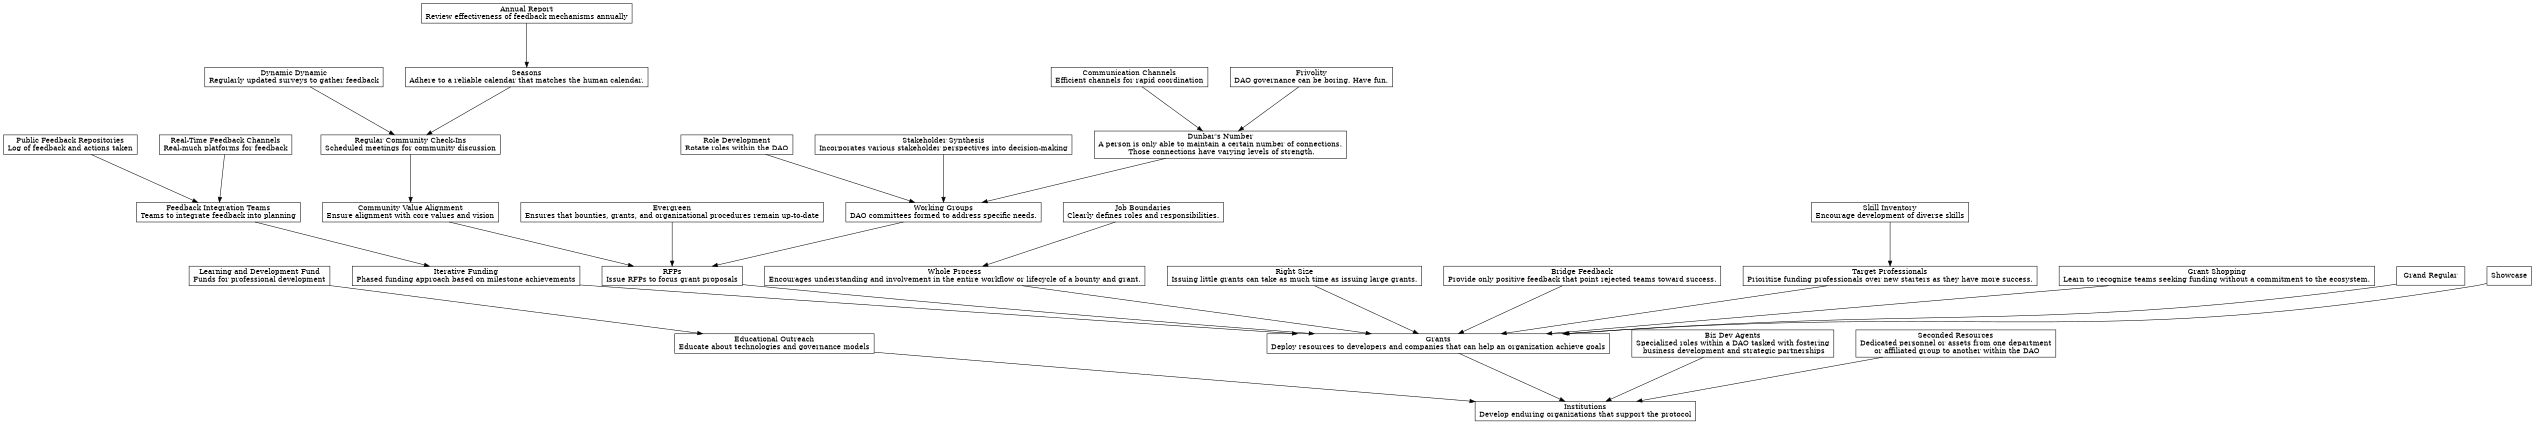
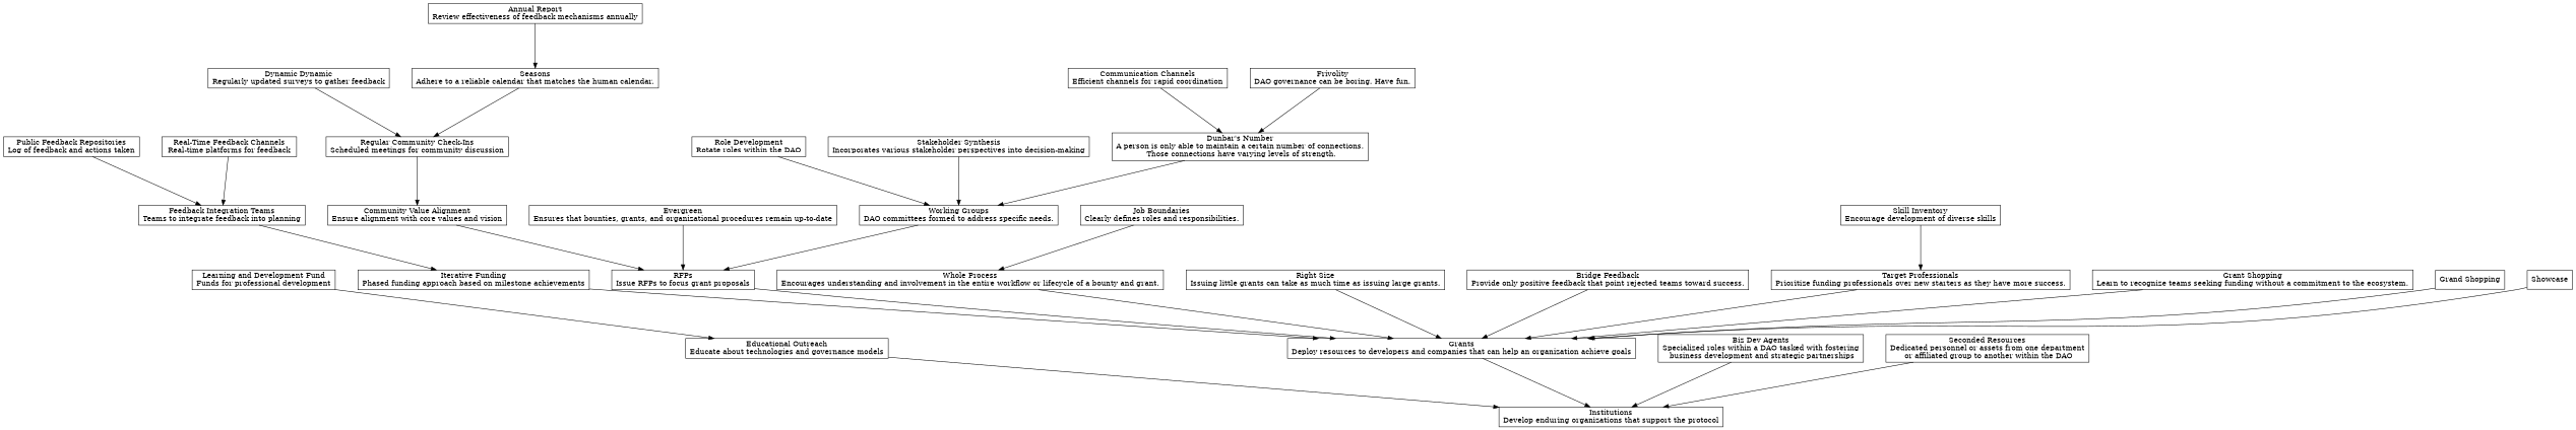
  digraph {
    nodesep=0.6
    rankdir=TB
    ranksep=1.2
    node [shape=box]
    n1 [label="Institutions\nDevelop enduring organizations that support the protocol"]
    n2 [label="Educational Outreach\nEducate about technologies and governance models"]
    n3 [label="Grants\nDeploy resources to developers and companies that can help an organization achieve goals"]
    n4 [label="Biz Dev Agents\nSpecialized roles within a DAO tasked with fostering\n business development and strategic partnerships"]
    n5 [label="Seconded Resources\nDedicated personnel or assets from one department\n or affiliated group to another within the DAO"]
    n6 [label="Iterative Funding\nPhased funding approach based on milestone achievements"]
    n7 [label="RFPs\nIssue RFPs to focus grant proposals"]
    n8 [label="Whole Process\nEncourages understanding and involvement in the entire workflow or lifecycle of a bounty and grant."]
    n9 [label="Right Size\nIssuing little grants can take as much time as issuing large grants.\n"]
    n10 [label="Bridge Feedback\nProvide only positive feedback that point rejected teams toward success.\n"]
    n11 [label="Target Professionals\nPrioritize funding professionals over new starters as they have more success.\n"]
    n12 [label="Grant Shopping\nLearn to recognize teams seeking funding without a commitment to the ecosystem.\n"]
-   "Grand Shopping" [label="Grand Regular"]
+   "Grand Shopping"
    Showcase
    n15 [label="Skill Inventory\nEncourage development of diverse skills"]
    n16 [label="Job Boundaries\nClearly defines roles and responsibilities."]
    n17 [label="Community Value Alignment\nEnsure alignment with core values and vision"]
    n18 [label="Evergreen\nEnsures that bounties, grants, and organizational procedures remain up-to-date"]
    n19 [label="Working Groups\nDAO committees formed to address specific needs."]
    n20 [label="Role Development\nRotate roles within the DAO"]
    n21 [label="Stakeholder Synthesis\nIncorporates various stakeholder perspectives into decision-making"]
    n22 [label="Dunbar's Number\nA person is only able to maintain a certain number of connections.\n Those connections have varying levels of strength."]
    n23 [label="Communication Channels\nEfficient channels for rapid coordination"]
    n24 [label="Frivolity\nDAO governance can be boring. Have fun.\n"]
    n25 [label="Regular Community Check-Ins\nScheduled meetings for community discussion"]
    n26 [label="Dynamic Dynamic\nRegularly updated surveys to gather feedback"]
    n27 [label="Seasons\nAdhere to a reliable calendar that matches the human calendar.\n"]
    n28 [label="Annual Report\nReview effectiveness of feedback mechanisms annually"]
    n29 [label="Feedback Integration Teams\nTeams to integrate feedback into planning"]
    n30 [label="Public Feedback Repositories\nLog of feedback and actions taken"]
-   n31 [label="Real-Time Feedback Channels\nReal-much platforms for feedback"]
+   n31 [label="Real-Time Feedback Channels\nReal-time platforms for feedback"]
    n32 [label="Learning and Development Fund\nFunds for professional development"]
    n2 -> n1
    n3 -> n1
    n4 -> n1
    n5 -> n1
    n6 -> n3
    n7 -> n3
    n8 -> n3
    n9 -> n3
    n10 -> n3
    n11 -> n3
    n12 -> n3
    "Grand Shopping" -> n3
    Showcase -> n3
    n15 -> n11
    n16 -> n8
    n17 -> n7
    n18 -> n7
    n19 -> n7
    n20 -> n19
    n21 -> n19
    n22 -> n19
    n23 -> n22
    n24 -> n22
    n25 -> n17
    n26 -> n25
    n27 -> n25
    n28 -> n27
    n29 -> n6
    n30 -> n29
    n31 -> n29
    n32 -> n2
  }
